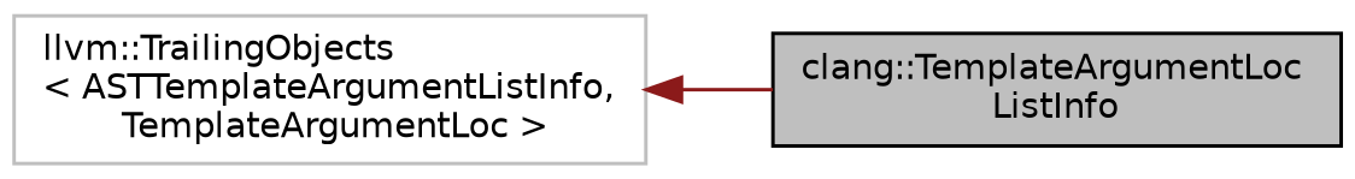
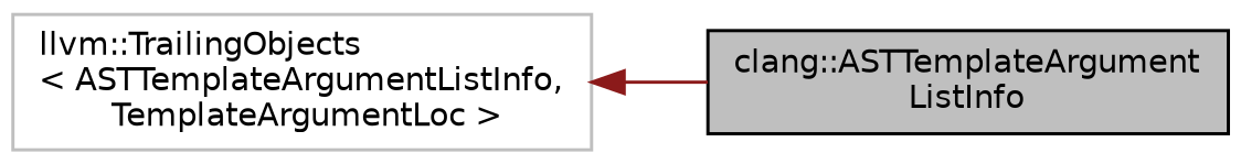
  digraph {
    rankdir=LR
    node [fontname=Helvetica fontsize=10 shape=record]
-   n1 [color=black fillcolor=grey75 fontcolor=black height=0.2 label="clang::TemplateArgumentLoc\lListInfo" style=filled width=0.4]
+   n1 [color=black fillcolor=grey75 fontcolor=black height=0.2 label="clang::ASTTemplateArgument\lListInfo" style=filled width=0.4]
    n2 [color=grey75 height=0.2 label="llvm::TrailingObjects\l\< ASTTemplateArgumentListInfo,\l TemplateArgumentLoc \>" width=0.4]
    n2 -> n1 [color=firebrick4 dir=back fontname=Helvetica fontsize=10 labelfontname=Helvetica labelfontsize=10 style=solid]
  }
